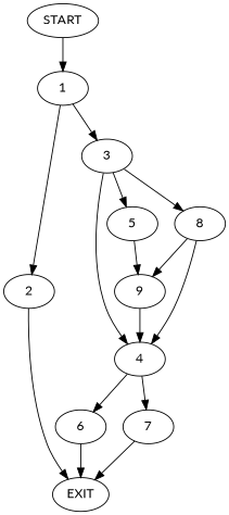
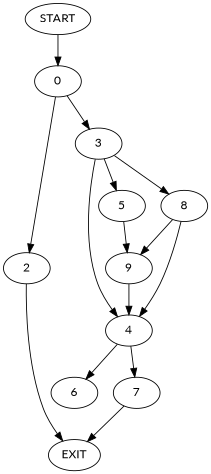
  digraph {
    fontname=Lato
    node [fontname=Lato]
    edge [fontname=Lato]
    n1 [label=START]
-   1
+   1 [label=0]
    2
    3
    n5 [label=EXIT]
    4
    5
    8
    6
    7
    9
    n1 -> 1
    1 -> 2
    1 -> 3
    2 -> n5
    3 -> 4
    3 -> 5
    3 -> 8
    4 -> 6
    4 -> 7
    5 -> 9
    8 -> 4
    8 -> 9
-   6 -> n5
    7 -> n5
    9 -> 4
  }
